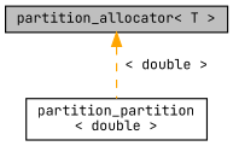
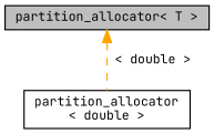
  digraph {
    fontname="JetBrains Mono"
    node [color=black fontname="JetBrains Mono" fontsize=10 shape=record style=filled]
    n1 [fillcolor=grey75 fontcolor=black height=0.2 label="partition_allocator\< T \>" width=0.4]
-   n2 [fillcolor=white height=0.2 label="partition_partition\l\< double \>" width=0.4]
+   n2 [fillcolor=white height=0.2 label="partition_allocator\l\< double \>" width=0.4]
    n1 -> n2 [color=orange dir=back fontname="JetBrains Mono" fontsize=10 label=" \< double \>" labelfontname=Helvetica labelfontsize=10 style=dashed]
  }
